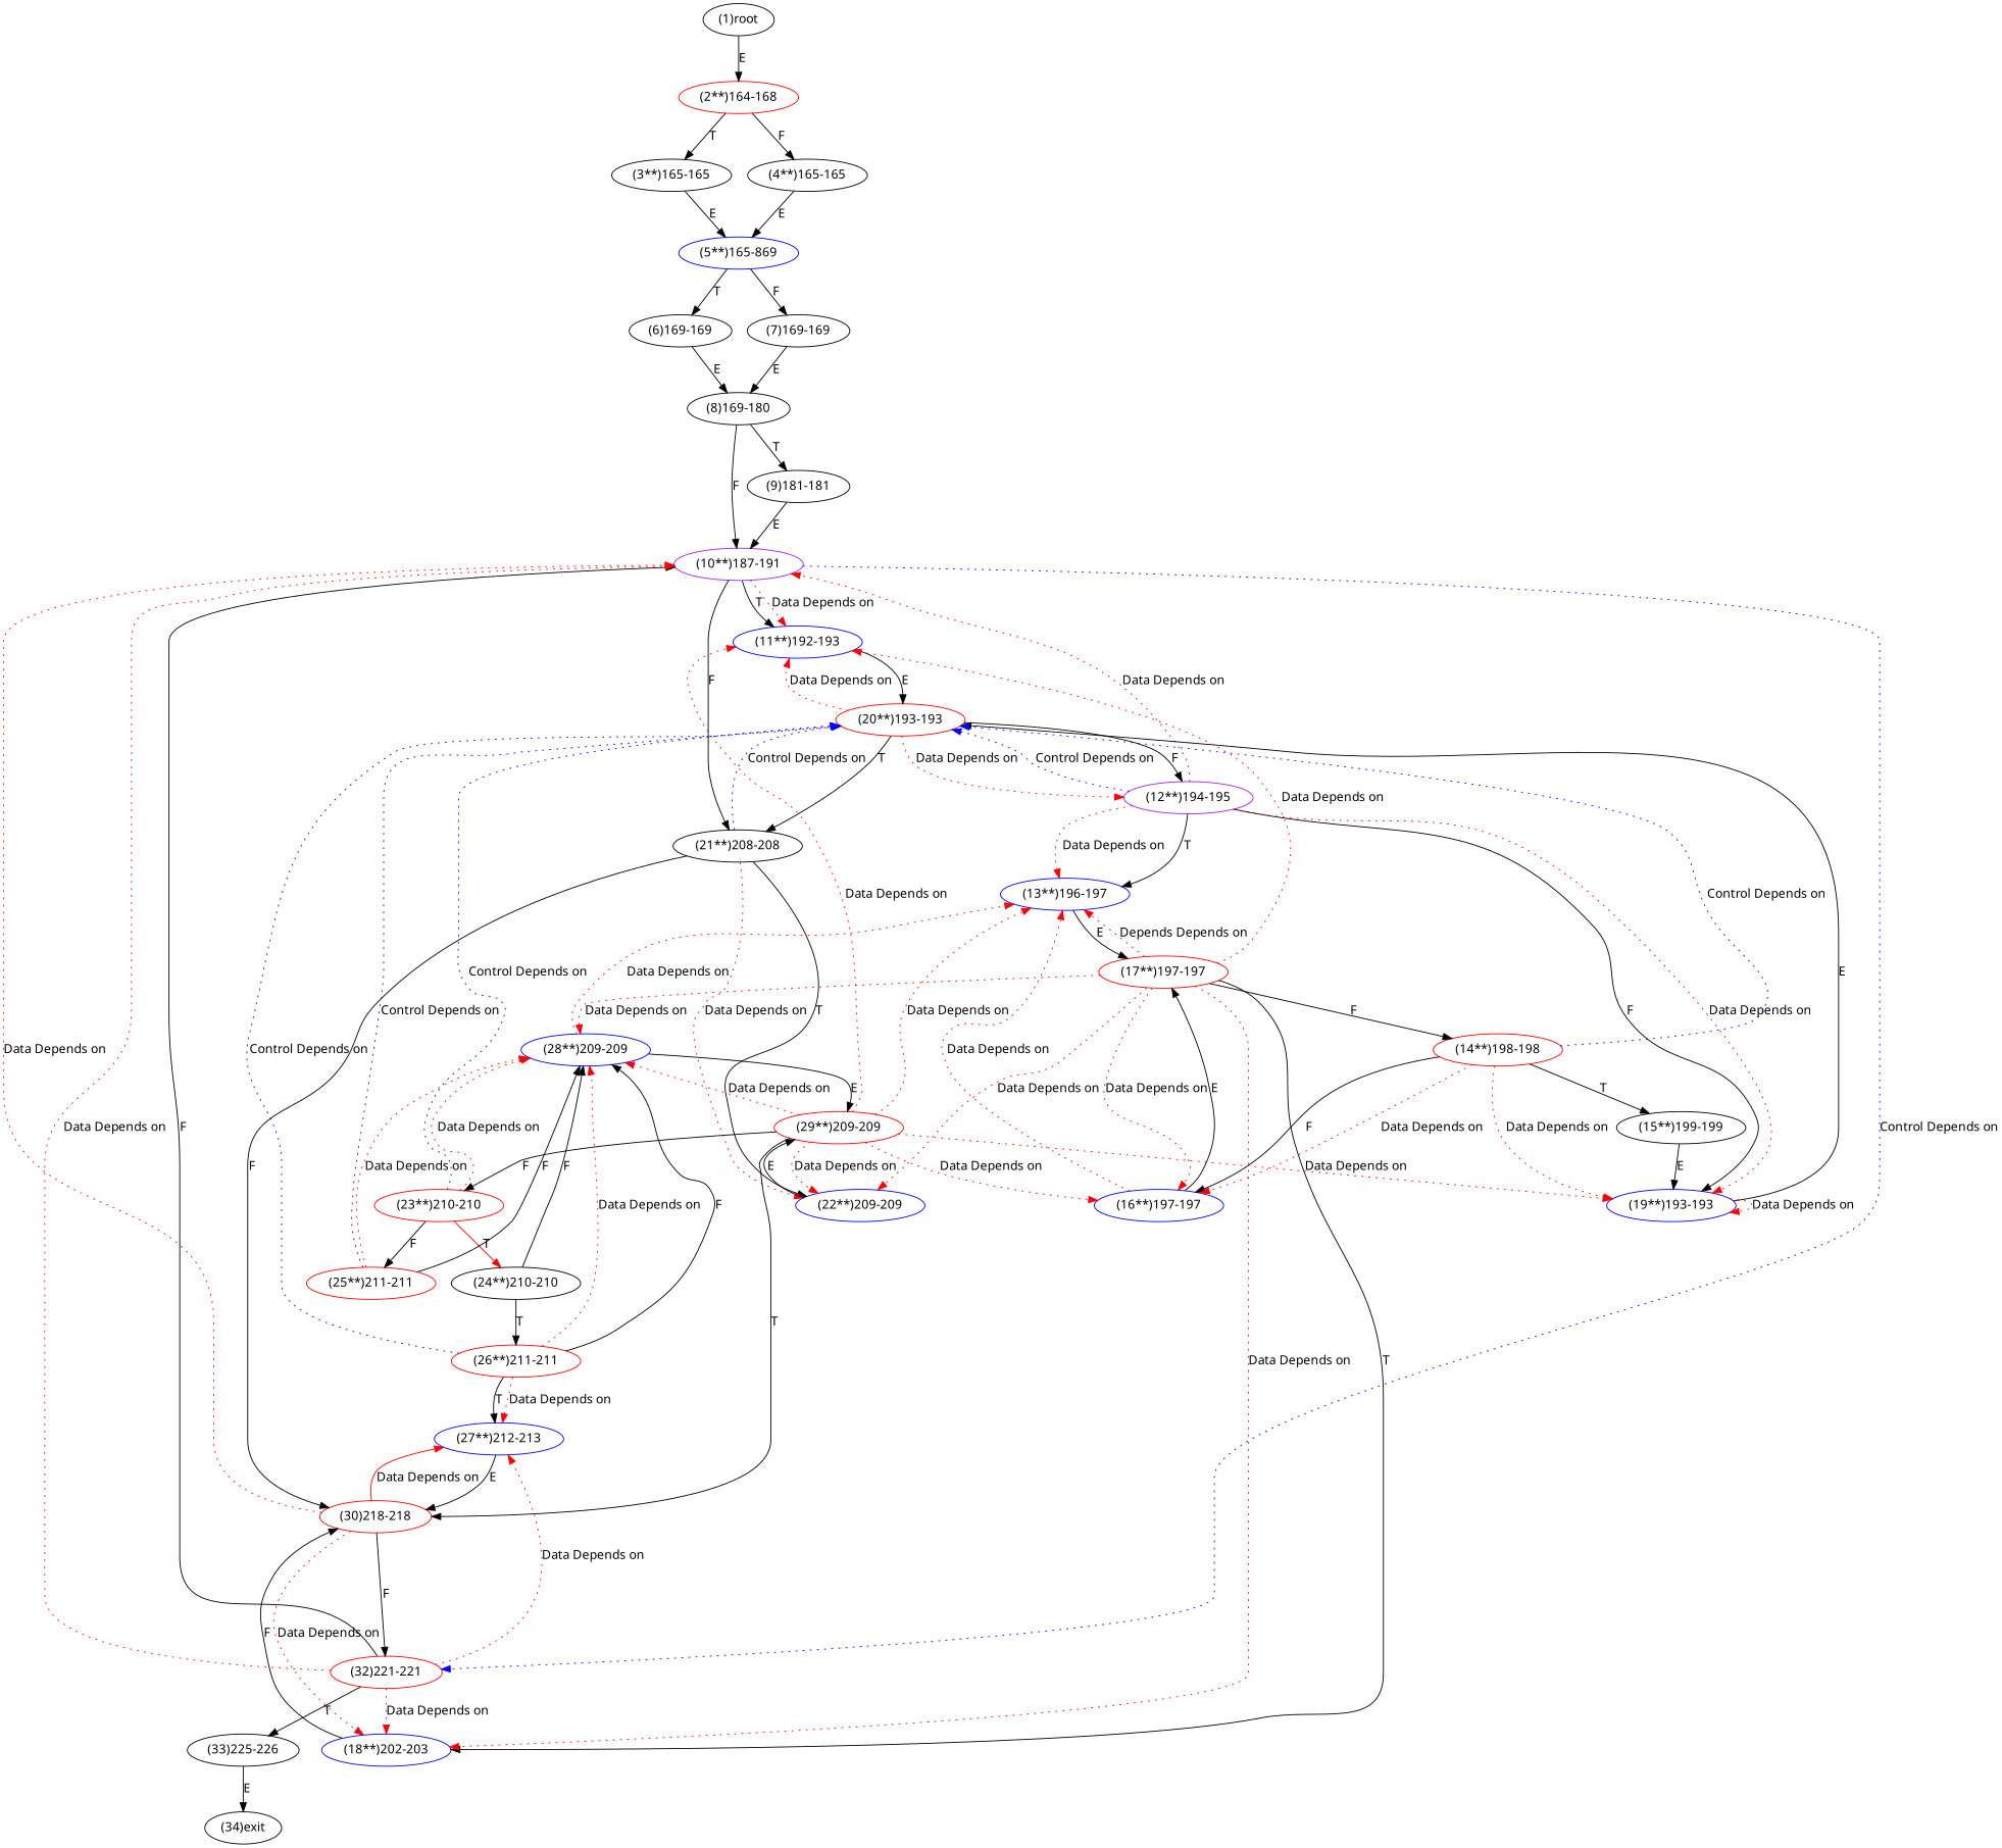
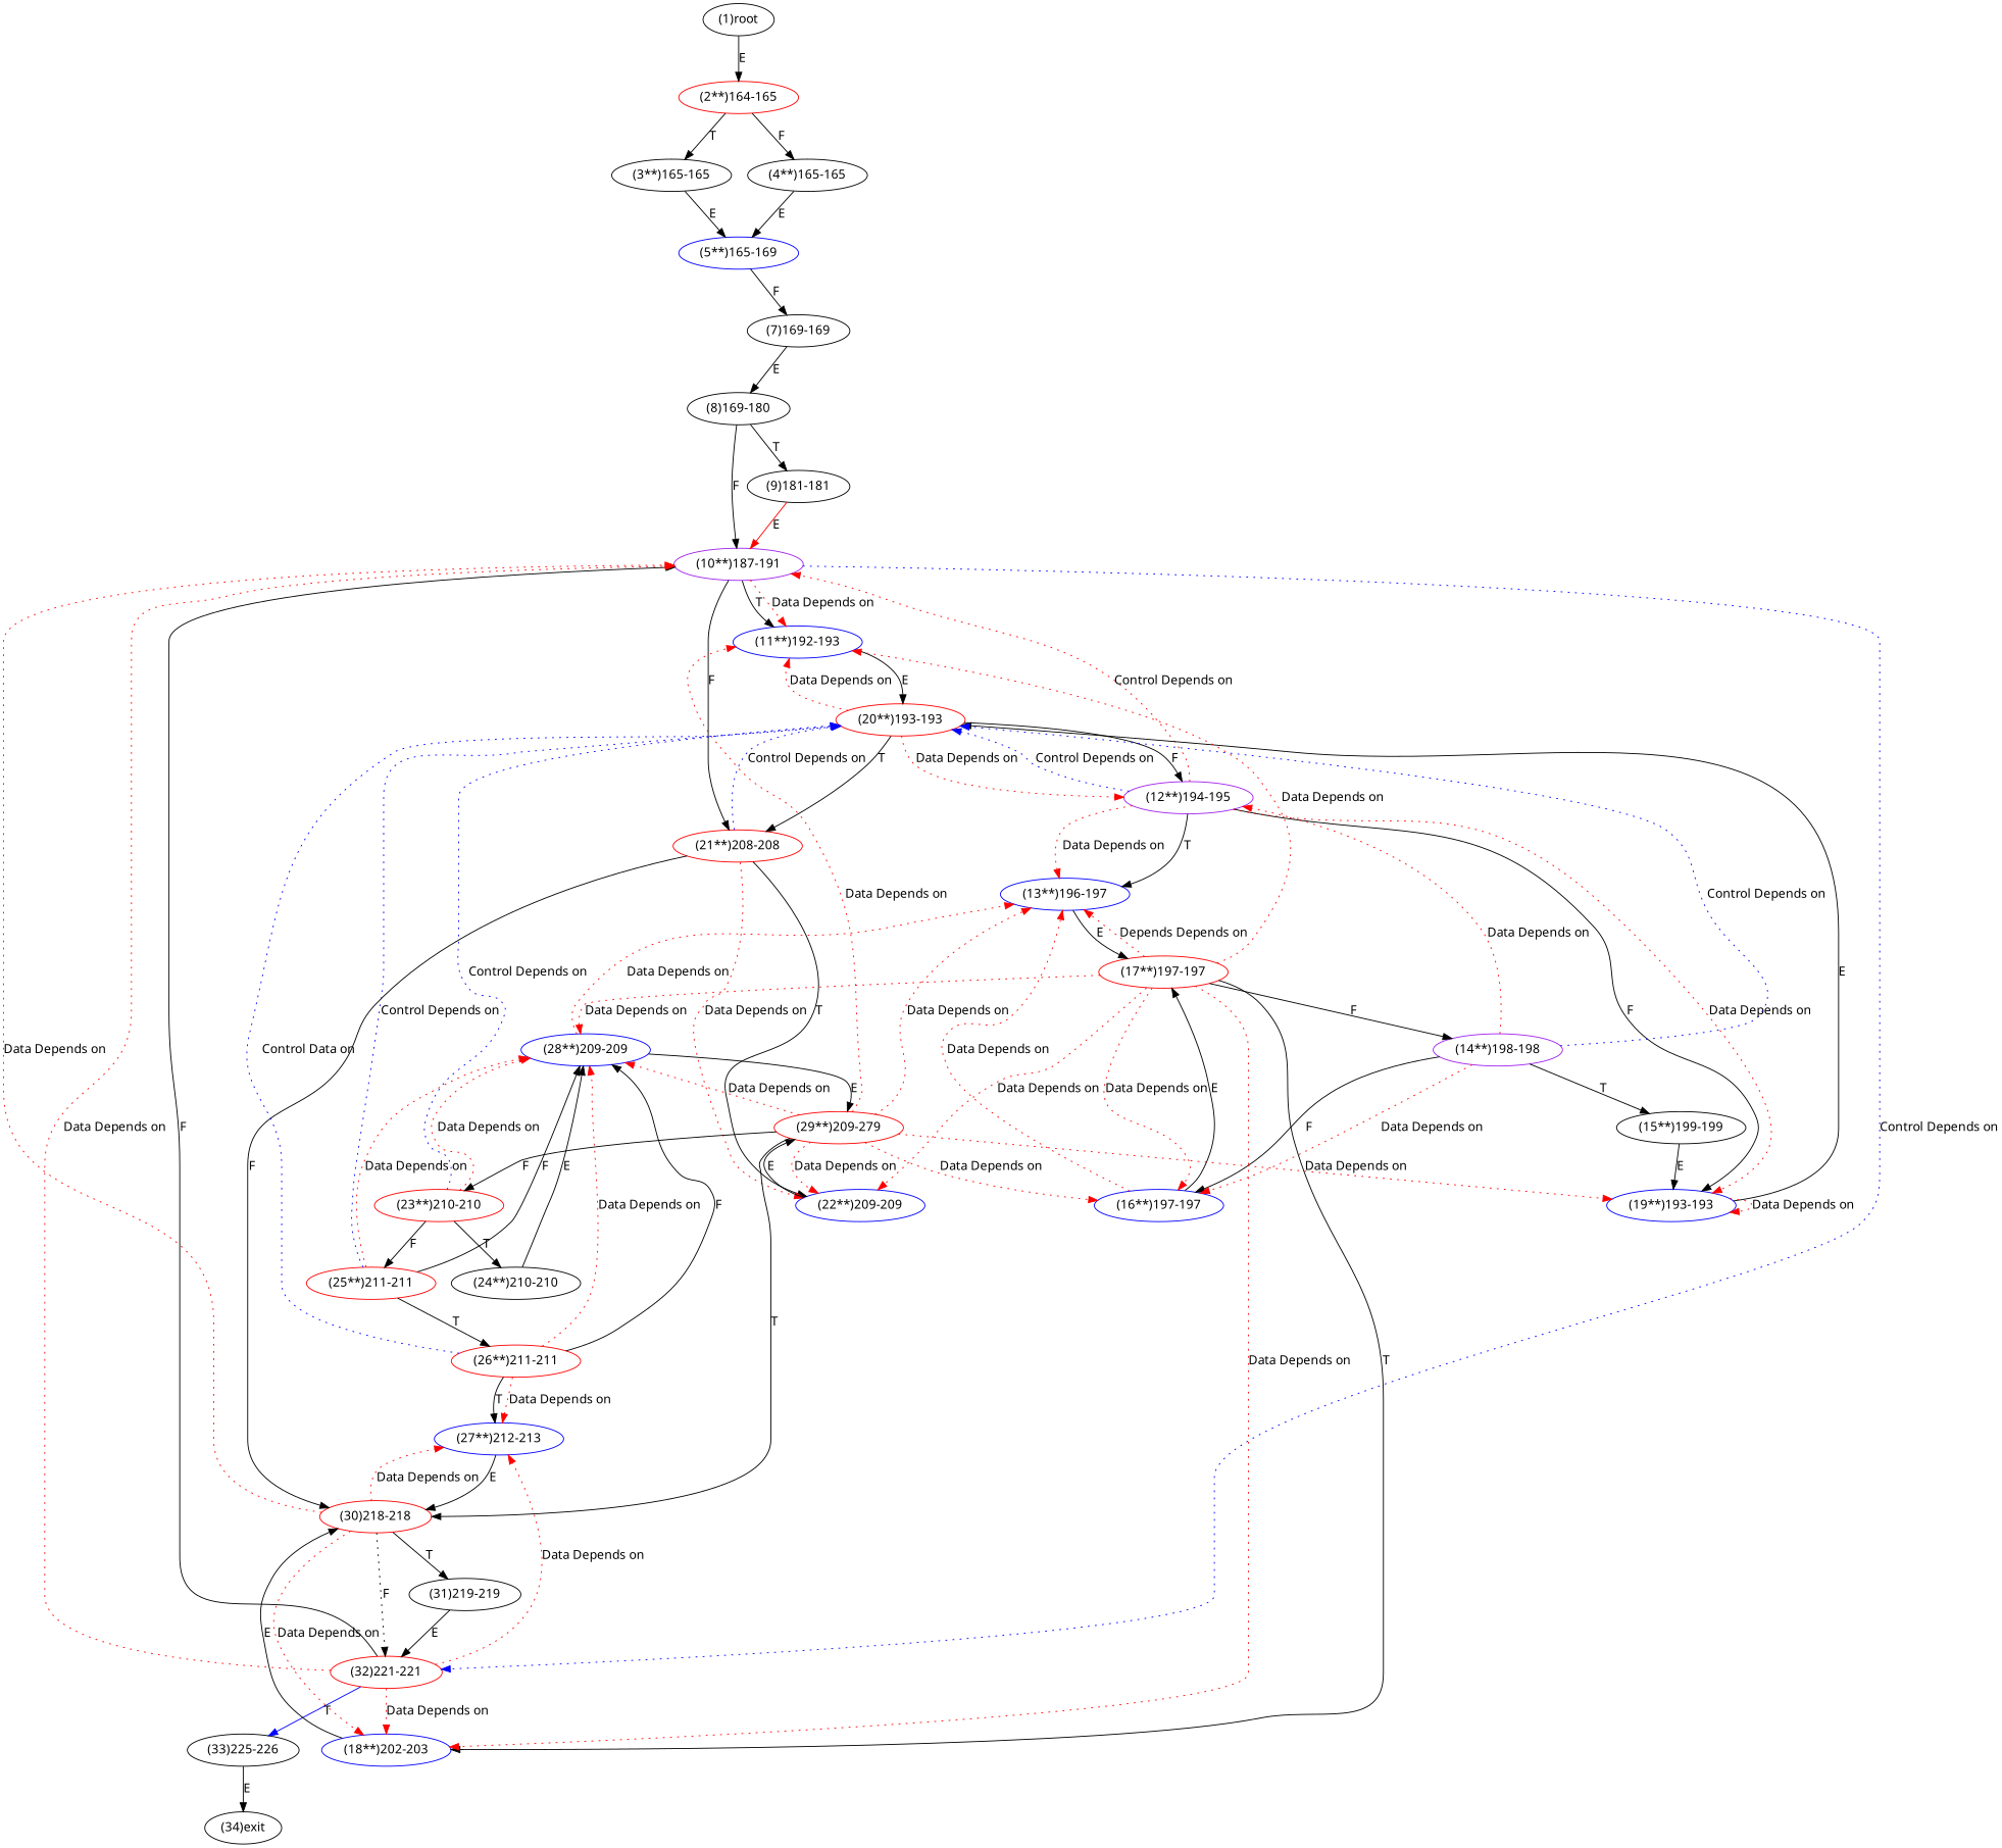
  digraph {
    fontname="Noto Sans"
    node [fontname="Noto Sans"]
    edge [fontname="Noto Sans"]
    n1 [label="(1)root"]
-   n2 [color=red label="(2**)164-168"]
+   n2 [color=red label="(2**)164-165"]
    n3 [label="(3**)165-165"]
    n4 [label="(4**)165-165"]
-   n5 [color=blue label="(5**)165-869"]
-   n6 [label="(6)169-169"]
+   n5 [color=blue label="(5**)165-169"]
    n7 [label="(7)169-169"]
    n8 [label="(8)169-180"]
    n9 [label="(9)181-181"]
    n10 [color=purple label="(10**)187-191"]
    n11 [color=blue label="(11**)192-193"]
-   n12 [color=black label="(21**)208-208"]
+   n12 [color=red label="(21**)208-208"]
    n13 [color=red label="(32)221-221"]
    n14 [color=red label="(20**)193-193"]
    n15 [color=blue label="(22**)209-209"]
    n16 [color=red label="(30)218-218"]
    n17 [color=blue label="(18**)202-203"]
    n18 [color=blue label="(27**)212-213"]
    n19 [label="(33)225-226"]
    n20 [color=purple label="(12**)194-195"]
    n21 [color=blue label="(13**)196-197"]
    n22 [color=blue label="(19**)193-193"]
    n23 [color=red label="(17**)197-197"]
-   n24 [color=red label="(14**)198-198"]
+   n24 [color=purple label="(14**)198-198"]
    n25 [color=blue label="(16**)197-197"]
    n26 [color=blue label="(28**)209-209"]
    n27 [label="(15**)199-199"]
-   n28 [color=red label="(29**)209-209"]
+   n28 [color=red label="(29**)209-279"]
+   n29 [label="(31)219-219"]
    n30 [color=red label="(23**)210-210"]
    n31 [color=red label="(25**)211-211"]
    n32 [label="(24**)210-210"]
    n33 [color=red label="(26**)211-211"]
    n34 [label="(34)exit"]
    n1 -> n2 [label=E]
    n2 -> n3 [label=T]
    n2 -> n4 [label=F]
    n3 -> n5 [label=E]
    n4 -> n5 [label=E]
-   n5 -> n6 [label=T]
    n5 -> n7 [label=F]
-   n6 -> n8 [label=E]
    n7 -> n8 [label=E]
    n8 -> n9 [label=T]
    n8 -> n10 [label=F]
-   n9 -> n10 [label=E]
+   n9 -> n10 [label=E color=red]
    n10 -> n11 [label=T]
    n10 -> n11 [color=red label="Data Depends on" style=dotted]
    n10 -> n12 [label=F]
    n10 -> n13 [color=blue label="Control Depends on" style=dotted]
    n11 -> n14 [label=E]
    n12 -> n14 [color=blue label="Control Depends on" style=dotted]
    n12 -> n15 [label=T]
    n12 -> n15 [color=red label="Data Depends on" style=dotted]
    n12 -> n16 [label=F]
    n13 -> n10 [label=F]
    n13 -> n10 [color=red label="Data Depends on" style=dotted]
    n13 -> n17 [color=red label="Data Depends on" style=dotted]
    n13 -> n18 [color=red label="Data Depends on" style=dotted]
-   n13 -> n19 [label=T]
+   n13 -> n19 [label=T color=blue]
    n14 -> n11 [color=red label="Data Depends on" style=dotted]
    n14 -> n12 [label=T]
    n14 -> n20 [label=F]
    n14 -> n20 [color=red label="Data Depends on" style=dotted]
    n15 -> n28 [label=E]
    n16 -> n10 [color=red label="Data Depends on" style=dotted]
-   n16 -> n13 [label=F]
+   n16 -> n13 [label=F style=dotted]
    n16 -> n17 [color=red label="Data Depends on" style=dotted]
-   n16 -> n18 [color=red label="Data Depends on" style=solid]
-   n17 -> n16 [label=F]
+   n16 -> n18 [color=red label="Data Depends on" style=dotted]
+   n16 -> n29 [label=T]
+   n17 -> n16 [label=E]
    n18 -> n16 [label=E]
    n19 -> n34 [label=E]
-   n20 -> n10 [color=red label="Data Depends on" style=dotted]
+   n20 -> n10 [color=red label="Control Depends on" style=dotted]
    n20 -> n14 [color=blue label="Control Depends on" style=dotted]
    n20 -> n21 [label=T]
    n20 -> n21 [color=red label="Data Depends on" style=dotted]
    n20 -> n22 [label=F]
    n20 -> n22 [color=red label="Data Depends on" style=dotted]
    n21 -> n23 [label=E]
    n22 -> n14 [label=E]
    n22 -> n22 [color=red label="Data Depends on" style=dotted]
    n23 -> n11 [color=red label="Data Depends on" style=dotted]
    n23 -> n15 [color=red label="Data Depends on" style=dotted]
    n23 -> n17 [label=T]
    n23 -> n17 [color=red label="Data Depends on" style=dotted]
    n23 -> n21 [color=red label="Depends Depends on" style=dotted]
    n23 -> n24 [label=F]
    n23 -> n25 [color=red label="Data Depends on" style=dotted]
    n23 -> n26 [color=red label="Data Depends on" style=dotted]
    n24 -> n14 [color=blue label="Control Depends on" style=dotted]
-   n24 -> n22 [color=red label="Data Depends on" style=dotted]
+   n24 -> n20 [color=red label="Data Depends on" style=dotted]
    n24 -> n25 [label=F]
    n24 -> n25 [color=red label="Data Depends on" style=dotted]
    n24 -> n27 [label=T]
    n25 -> n21 [color=red label="Data Depends on" style=dotted]
    n25 -> n23 [label=E]
    n26 -> n21 [color=red label="Data Depends on" style=dotted]
    n26 -> n28 [label=E]
    n27 -> n22 [label=E]
    n28 -> n11 [color=red label="Data Depends on" style=dotted]
    n28 -> n15 [color=red label="Data Depends on" style=dotted]
    n28 -> n16 [label=T]
    n28 -> n21 [color=red label="Data Depends on" style=dotted]
    n28 -> n22 [color=red label="Data Depends on" style=dotted]
    n28 -> n25 [color=red label="Data Depends on" style=dotted]
    n28 -> n26 [color=red label="Data Depends on" style=dotted]
    n28 -> n30 [label=F]
+   n29 -> n13 [label=E]
    n30 -> n14 [color=blue label="Control Depends on" style=dotted]
    n30 -> n26 [color=red label="Data Depends on" style=dotted]
    n30 -> n31 [label=F]
-   n30 -> n32 [label=T color=red]
+   n30 -> n32 [label=T]
    n31 -> n14 [color=blue label="Control Depends on" style=dotted]
    n31 -> n26 [label=F]
    n31 -> n26 [color=red label="Data Depends on" style=dotted]
-   n32 -> n33 [label=T]
-   n32 -> n26 [label=F]
-   n33 -> n14 [color=blue label="Control Depends on" style=dotted]
+   n31 -> n33 [label=T]
+   n32 -> n26 [label=E]
+   n33 -> n14 [color=blue label="Control Data on" style=dotted]
    n33 -> n18 [label=T]
    n33 -> n18 [color=red label="Data Depends on" style=dotted]
    n33 -> n26 [label=F]
    n33 -> n26 [color=red label="Data Depends on" style=dotted]
  }
